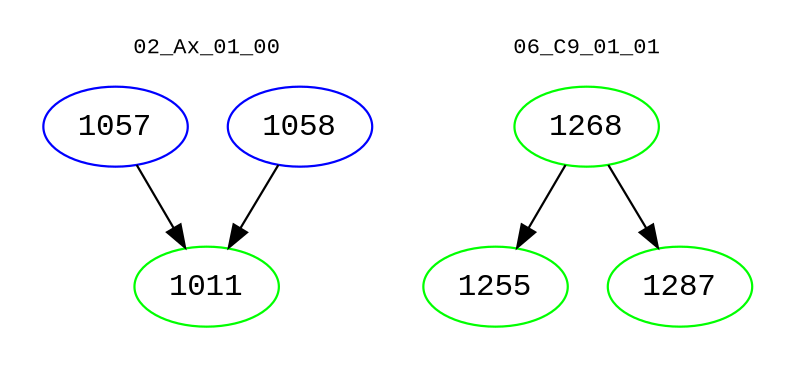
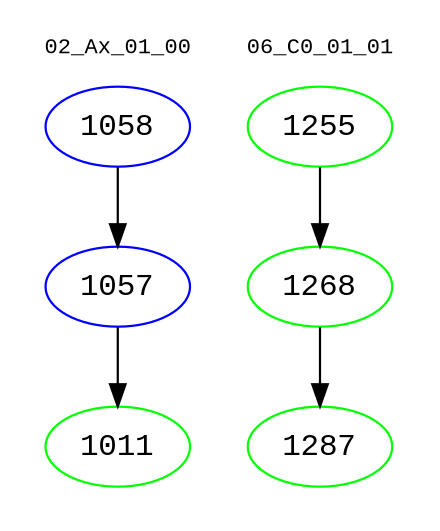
  digraph {
    fontname="Liberation Mono"
    node [color=green fontname="Liberation Mono"]
    edge [color=black fontname="Liberation Mono"]
    n1 [color=blue label=1058]
    n2 [color=blue label=1057]
    n3 [label=1011]
    n4 [label=1255]
    n5 [label=1268]
    n6 [label=1287]
    subgraph cluster_1 {
      color=white
      fontsize=10
      label="02_Ax_01_00"
      n1
      n2
      n3
    }
    subgraph cluster_2 {
      color=white
      fontsize=10
-     label="06_C9_01_01"
+     label="06_C0_01_01"
      n4
      n5
      n6
    }
-   n1 -> n3
+   n1 -> n2
    n2 -> n3
-   n5 -> n4
+   n4 -> n5
    n5 -> n6
  }
